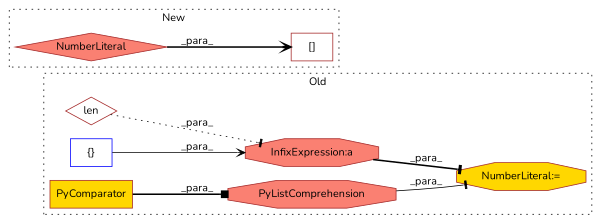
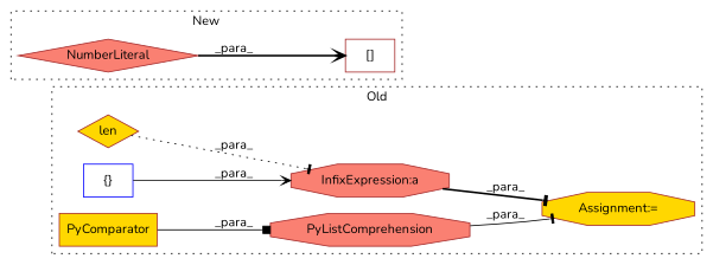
  digraph {
    fontname=Nunito
    rankdir=LR
    node [color=brown fillcolor=white fontname=Nunito l=1 shape=octagon style=filled]
    edge [arrowhead=tee fontname=Nunito style=bold]
-   n1 [a=32 l="4,1" label=len s="1973,1983" shape=diamond]
+   n1 [a=32 fillcolor=gold l="4,1" label=len s="1973,1983" shape=diamond]
    n2 [a=27 fillcolor=salmon l=3 label="InfixExpression:a" s=1985]
    n3 [a=4 color=blue l="1,1" label="{}" s="1967,1969" shape=box]
-   n4 [a=7 fillcolor=gold label="NumberLiteral:=" s=2107]
+   n4 [a=7 fillcolor=gold label="Assignment:=" s=2107]
    n5 [a=109 fillcolor=salmon l=112 label=PyListComprehension s=1768]
    n6 [a=113 fillcolor=gold l=26 label=PyComparator s=1846 shape=box]
    n7 [a=2 l="91,1" label="[]" s="1928,2020" shape=box]
    n8 [a=34 fillcolor=salmon label=NumberLiteral s=2019 shape=diamond]
    subgraph cluster_1 {
      label=Old
      style=dotted
      n1
      n2
      n3
      n4
      n5
      n6
    }
    subgraph cluster_2 {
      label=New
      style=dotted
      n7
      n8
    }
    n1 -> n2 [label=_para_ style=dotted]
    n2 -> n4 [label=_para_]
    n3 -> n2 [arrowhead=vee label=_para_ style=solid]
    n5 -> n4 [label=_para_ style=solid]
-   n6 -> n5 [arrowhead=box label=_para_]
+   n6 -> n5 [arrowhead=box label=_para_ style=solid]
    n8 -> n7 [arrowhead=vee label=_para_]
  }
